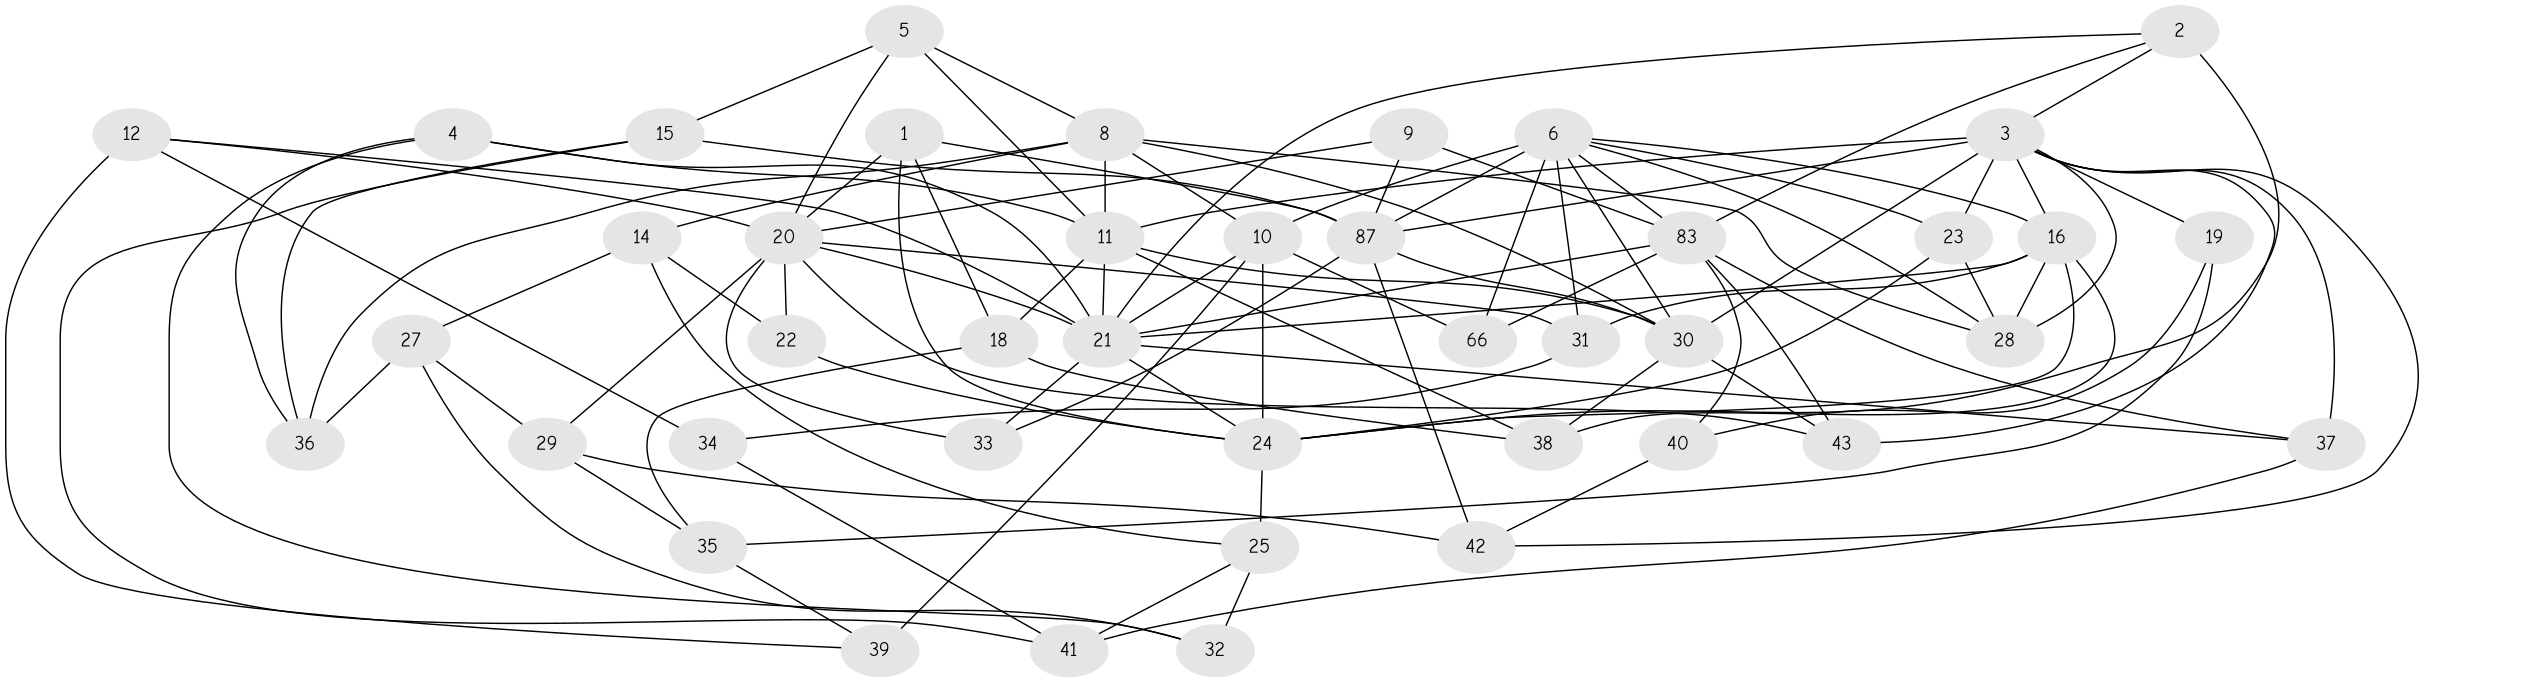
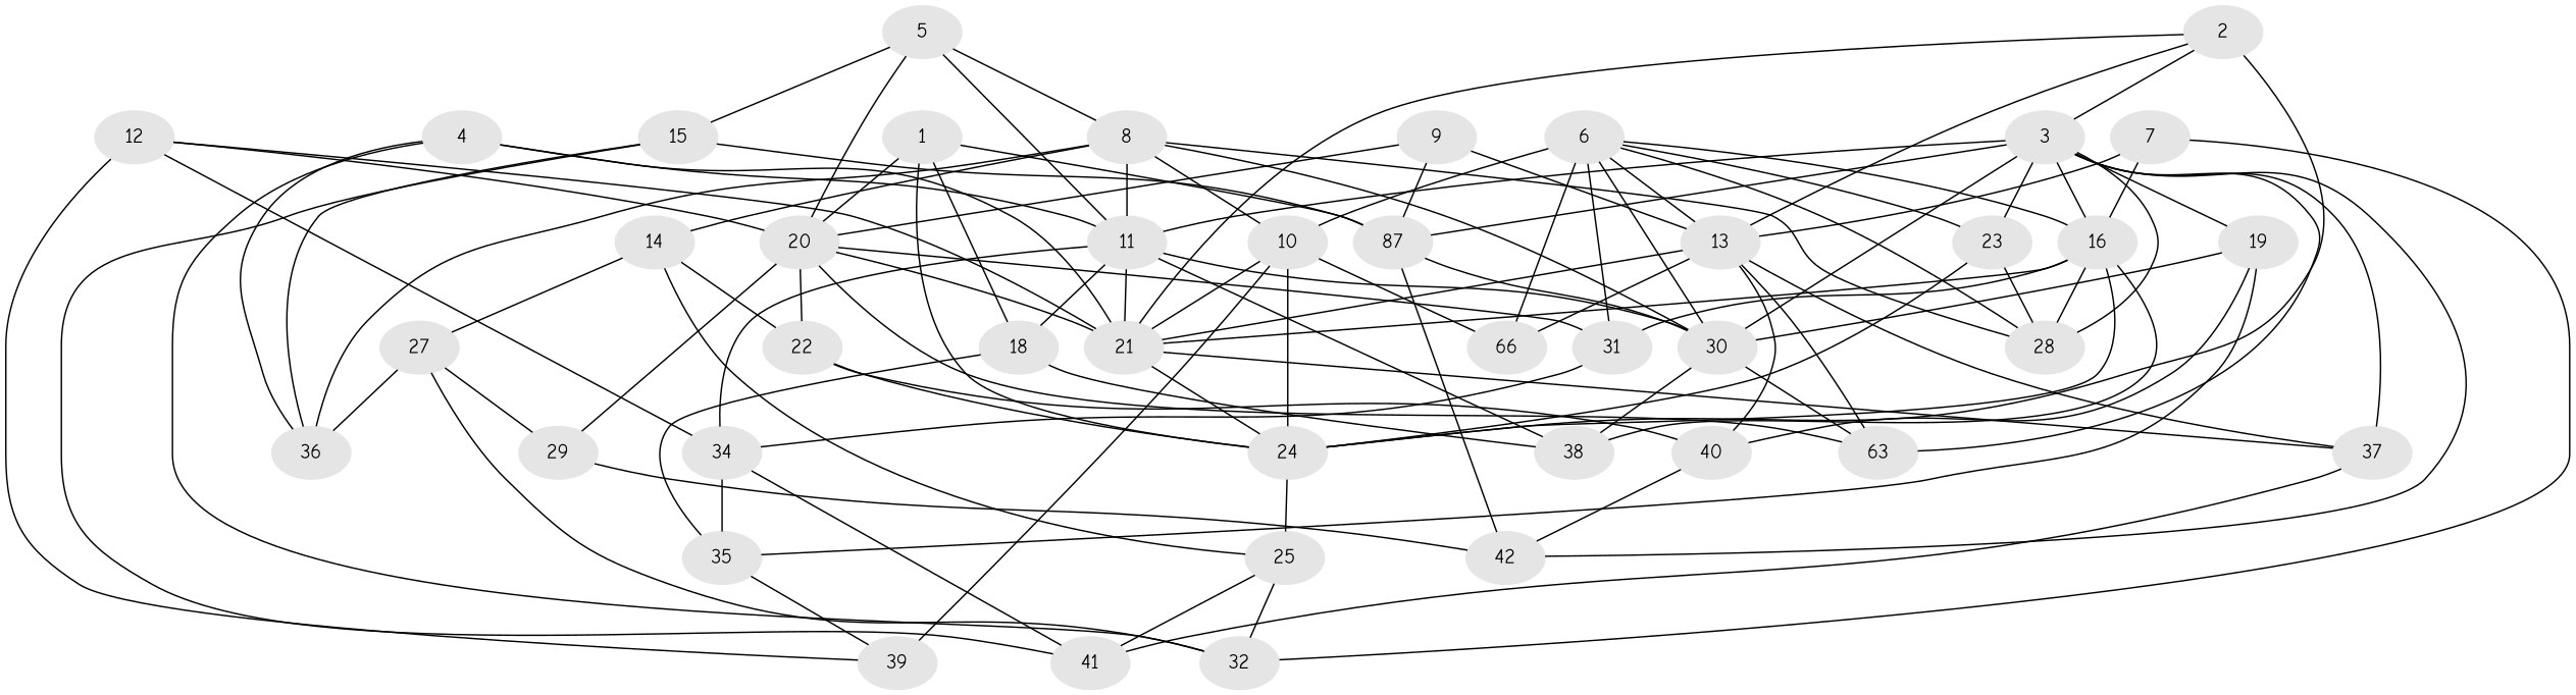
  graph {
    fontname="Comic Neue"
    node [color=gray90 fontname="Comic Neue" style=filled]
    edge [fontname="Comic Neue" weight=1.0]
    n1 [label=87]
    1
    18
    20
    24
    30
    42
-   33
    38
    35
    21
-   43
+   43 [label=63]
    31
    22
    29
    25
    2
    3
-   13 [label=83]
+   13
    11
    16
    19
    23
    37
    28
    n26 [label=66]
    40
    6
    10
    34
    41
    4
    32
    36
    5
    8
    15
    14
    39
+   7
    27
    9
    12
    n1 -- 30
    n1 -- 42
-   n1 -- 33
    1 -- n1
    1 -- 18
    1 -- 20
    1 -- 24
    18 -- 38
    18 -- 35
-   20 -- 33 [weight=3.0]
    20 -- 21
    20 -- 43
    20 -- 31
    20 -- 22
    20 -- 29
    24 -- 25
    30 -- 38
    30 -- 43
    35 -- 39
    21 -- 24
-   21 -- 33 [weight=2.0]
    21 -- 37
    31 -- 34
    22 -- 24
+   22 -- 40
    29 -- 42
-   29 -- 35
+   34 -- 35
    25 -- 41
    25 -- 32
    2 -- 24 [weight=3.0]
    2 -- 21
    2 -- 3
    2 -- 13
    3 -- n1 [weight=2.0]
    3 -- 30
    3 -- 42
    3 -- 43
    3 -- 11
    3 -- 16
    3 -- 19
    3 -- 23
    3 -- 37
    3 -- 28
    13 -- 21
    13 -- 43
    13 -- 37
    13 -- n26
    13 -- 40
    11 -- 18
    11 -- 30
    11 -- 38
    11 -- 21
+   11 -- 34
    16 -- 24 [weight=2.0]
    16 -- 38
    16 -- 21
    16 -- 31
    16 -- 28
+   19 -- 30
    19 -- 35
    19 -- 40
    23 -- 24
    23 -- 28
    37 -- 41
    40 -- 42
-   6 -- n1 [weight=2.0]
    6 -- 30
    6 -- 31
    6 -- 13
    6 -- 16
    6 -- 23
    6 -- 28
    6 -- n26 [weight=2.0]
    6 -- 10
    10 -- 24 [weight=2.0]
    10 -- 21
    10 -- n26
    10 -- 39 [weight=2.0]
    34 -- 41
    4 -- 21
    4 -- 11
    4 -- 32
    4 -- 36
    5 -- 20
    5 -- 11
    5 -- 8
    5 -- 15
    8 -- 30
    8 -- 11 [weight=2.0]
    8 -- 28
    8 -- 10
    8 -- 36
    8 -- 14
    15 -- n1
    15 -- 41
    15 -- 36
    14 -- 22
    14 -- 25
    14 -- 27
+   7 -- 13
+   7 -- 16 [weight=2.0]
+   7 -- 32
    27 -- 29
    27 -- 32
    27 -- 36
    9 -- n1
    9 -- 20
    9 -- 13 [weight=2.0]
    12 -- 20
    12 -- 21
    12 -- 34
    12 -- 39
  }
